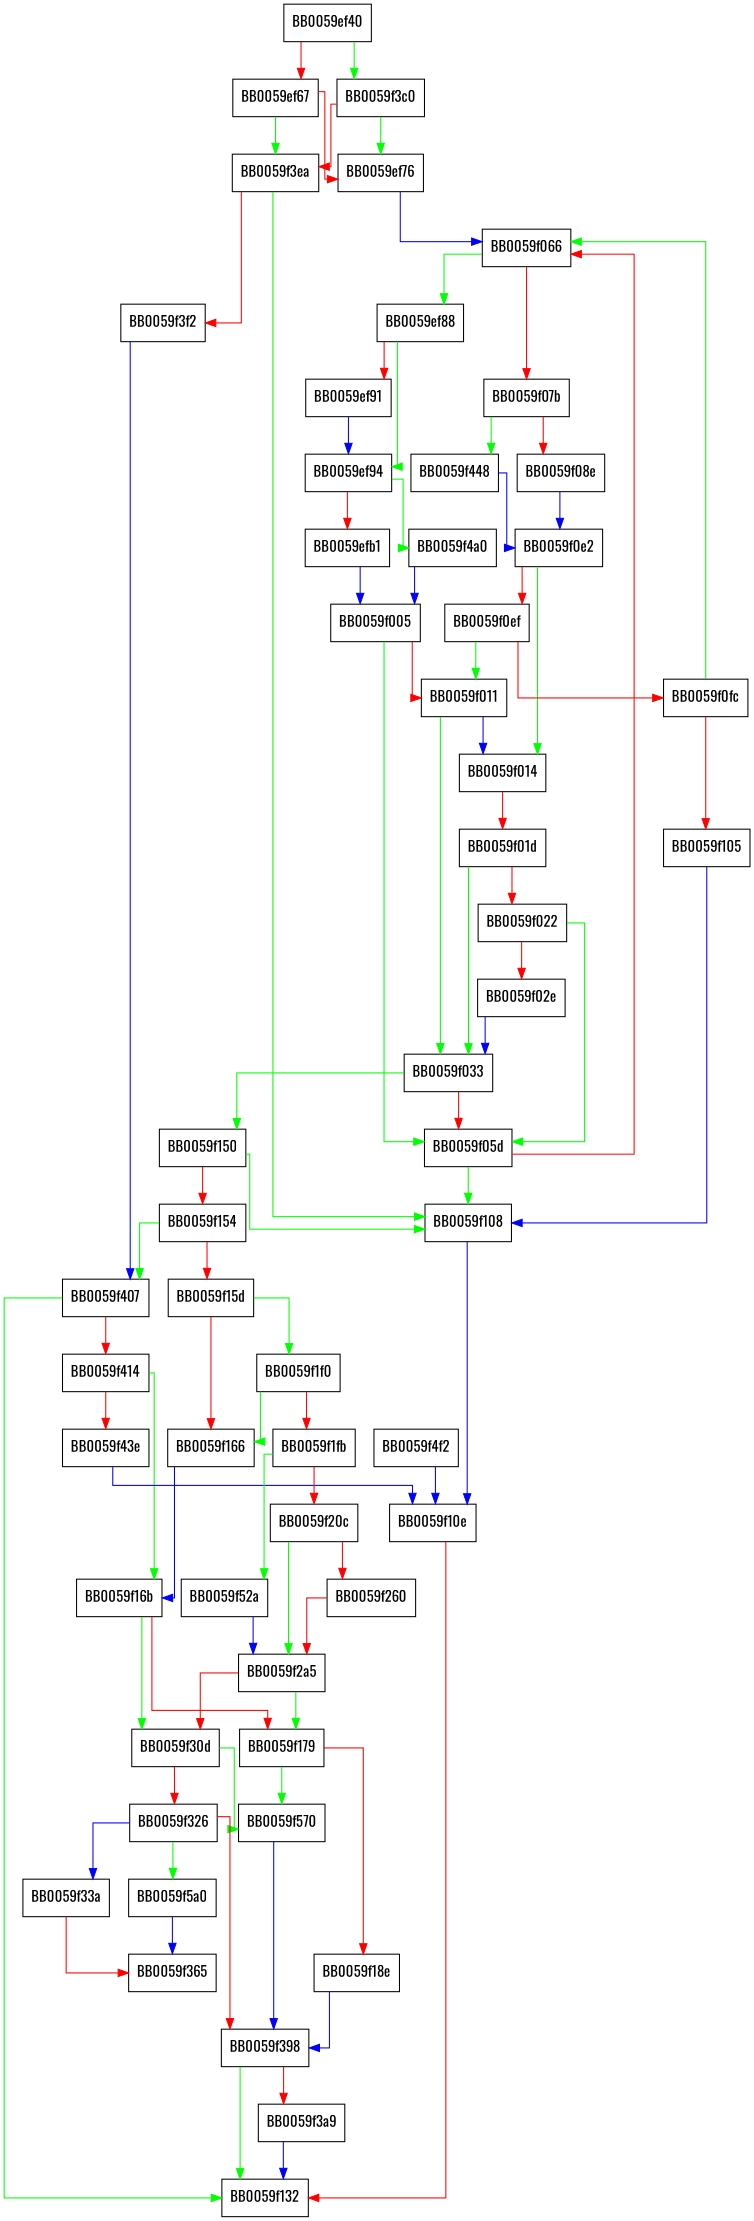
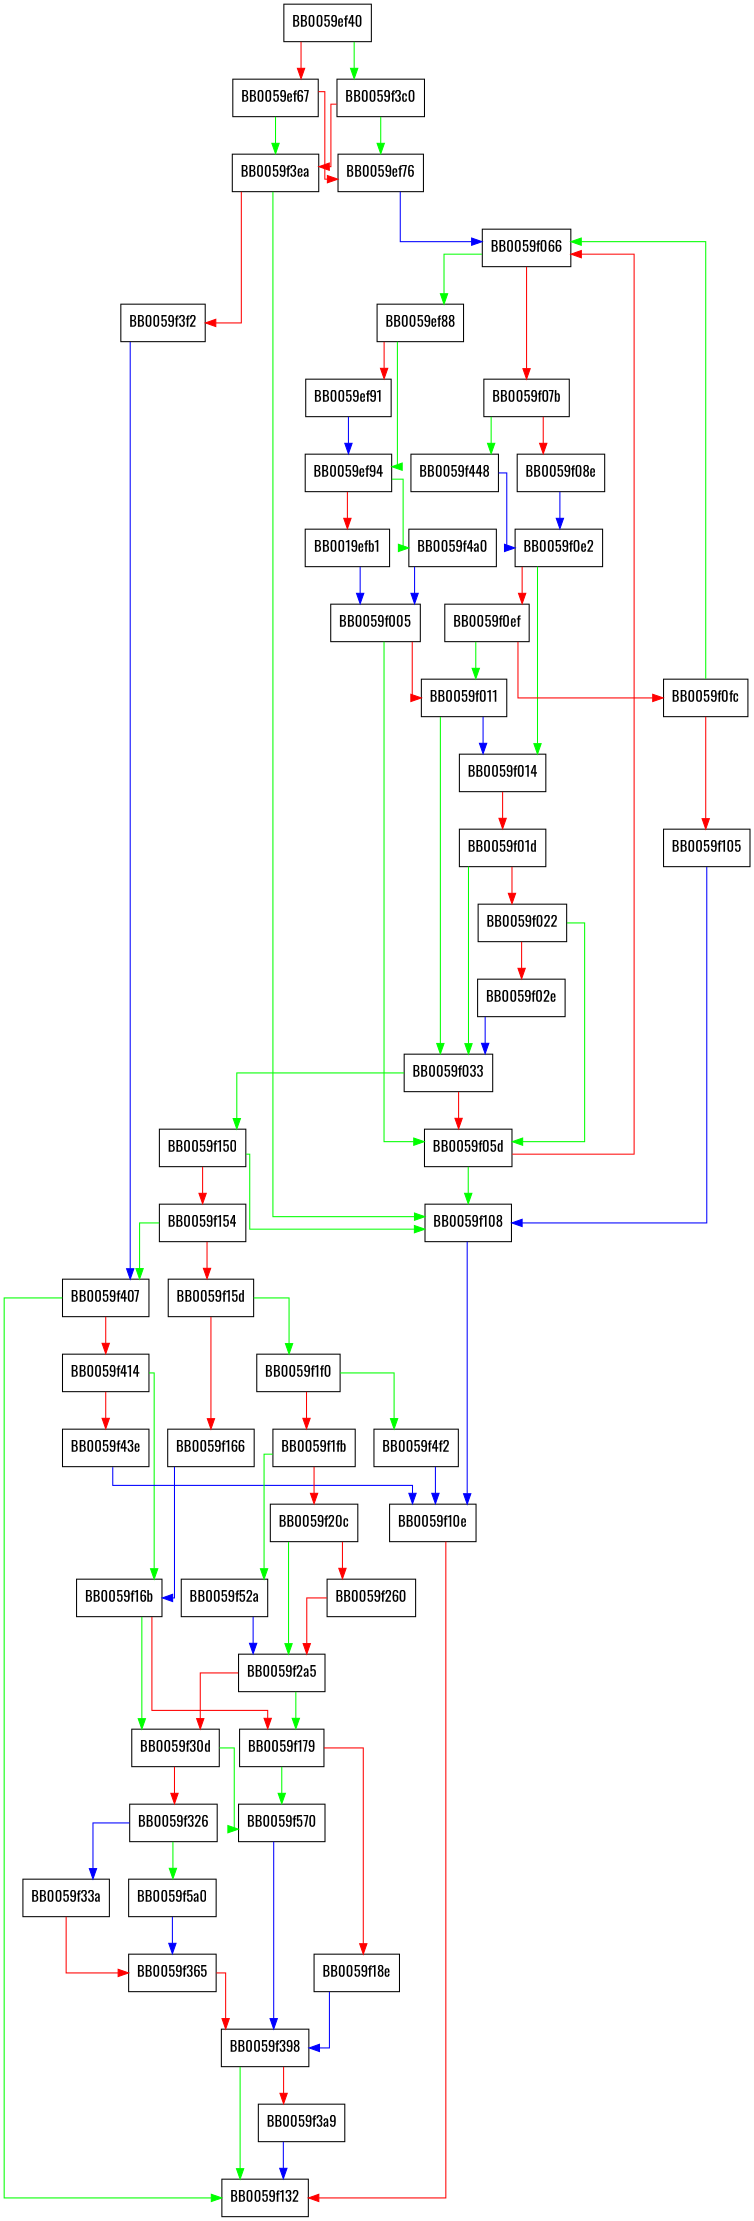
  digraph {
    fontname=Oswald
    splines=ortho
    node [fontname=Oswald shape=box]
    edge [color=red fontname=Oswald]
    BB0059ef40
    BB0059f3c0
    BB0059ef67
    BB0059f3ea
    BB0059ef76
    BB0059f108
    BB0059f3f2
    BB0059f066
    BB0059f10e
    BB0059f407
    BB0059ef88
    BB0059f07b
    BB0059ef94
    BB0059ef91
    BB0059f448
    BB0059f08e
    BB0059f4a0
-   BB0059efb1
+   BB0059efb1 [label=BB0019efb1]
    BB0059f005
    BB0059f05d
    BB0059f011
    BB0059f014
    BB0059f033
    BB0059f01d
    BB0059f150
    BB0059f022
    BB0059f154
    BB0059f02e
    BB0059f15d
    BB0059f132
    BB0059f0e2
    BB0059f0ef
    BB0059f0fc
    BB0059f105
    BB0059f414
    BB0059f1f0
    BB0059f166
    BB0059f16b
    BB0059f43e
    BB0059f4f2
    BB0059f1fb
    BB0059f52a
    BB0059f20c
    BB0059f30d
    BB0059f179
    BB0059f570
    BB0059f326
    BB0059f18e
    BB0059f398
    BB0059f5a0
    BB0059f33a
    BB0059f3a9
    BB0059f2a5
    BB0059f260
    BB0059f365
    BB0059ef40 -> BB0059f3c0 [color=green]
    BB0059ef40 -> BB0059ef67
    BB0059f3c0 -> BB0059f3ea
    BB0059f3c0 -> BB0059ef76 [color=green]
    BB0059ef67 -> BB0059f3ea [color=green]
    BB0059ef67 -> BB0059ef76
    BB0059f3ea -> BB0059f108 [color=green]
    BB0059f3ea -> BB0059f3f2
    BB0059ef76 -> BB0059f066 [color=blue]
    BB0059f108 -> BB0059f10e [color=blue]
    BB0059f3f2 -> BB0059f407 [color=blue]
    BB0059f066 -> BB0059ef88 [color=green]
    BB0059f066 -> BB0059f07b
    BB0059f10e -> BB0059f132
    BB0059f407 -> BB0059f132 [color=green]
    BB0059f407 -> BB0059f414
    BB0059ef88 -> BB0059ef94 [color=green]
    BB0059ef88 -> BB0059ef91
    BB0059f07b -> BB0059f448 [color=green]
    BB0059f07b -> BB0059f08e
    BB0059ef94 -> BB0059f4a0 [color=green]
    BB0059ef94 -> BB0059efb1
    BB0059ef91 -> BB0059ef94 [color=blue]
    BB0059f448 -> BB0059f0e2 [color=blue]
    BB0059f08e -> BB0059f0e2 [color=blue]
    BB0059f4a0 -> BB0059f005 [color=blue]
    BB0059efb1 -> BB0059f005 [color=blue]
    BB0059f005 -> BB0059f05d [color=green]
    BB0059f005 -> BB0059f011
    BB0059f05d -> BB0059f108 [color=green]
    BB0059f05d -> BB0059f066
    BB0059f011 -> BB0059f014 [color=blue]
    BB0059f011 -> BB0059f033 [color=green]
    BB0059f014 -> BB0059f01d
    BB0059f033 -> BB0059f05d
    BB0059f033 -> BB0059f150 [color=green]
    BB0059f01d -> BB0059f033 [color=green]
    BB0059f01d -> BB0059f022
    BB0059f150 -> BB0059f108 [color=green]
    BB0059f150 -> BB0059f154
    BB0059f022 -> BB0059f05d [color=green]
    BB0059f022 -> BB0059f02e
    BB0059f154 -> BB0059f407 [color=green]
    BB0059f154 -> BB0059f15d
    BB0059f02e -> BB0059f033 [color=blue]
    BB0059f15d -> BB0059f1f0 [color=green]
    BB0059f15d -> BB0059f166
    BB0059f0e2 -> BB0059f014 [color=green]
    BB0059f0e2 -> BB0059f0ef
    BB0059f0ef -> BB0059f011 [color=green]
    BB0059f0ef -> BB0059f0fc
    BB0059f0fc -> BB0059f066 [color=green]
    BB0059f0fc -> BB0059f105
    BB0059f105 -> BB0059f108 [color=blue]
    BB0059f414 -> BB0059f16b [color=green]
    BB0059f414 -> BB0059f43e
-   BB0059f1f0 -> BB0059f166 [color=green]
+   BB0059f1f0 -> BB0059f4f2 [color=green]
    BB0059f1f0 -> BB0059f1fb
    BB0059f166 -> BB0059f16b [color=blue]
    BB0059f16b -> BB0059f30d [color=green]
    BB0059f16b -> BB0059f179
    BB0059f43e -> BB0059f10e [color=blue]
    BB0059f4f2 -> BB0059f10e [color=blue]
    BB0059f1fb -> BB0059f52a [color=green]
    BB0059f1fb -> BB0059f20c
    BB0059f52a -> BB0059f2a5 [color=blue]
    BB0059f20c -> BB0059f2a5 [color=green]
    BB0059f20c -> BB0059f260
    BB0059f30d -> BB0059f570 [color=green]
    BB0059f30d -> BB0059f326
    BB0059f179 -> BB0059f570 [color=green]
    BB0059f179 -> BB0059f18e
    BB0059f570 -> BB0059f398 [color=blue]
    BB0059f326 -> BB0059f5a0 [color=green]
    BB0059f326 -> BB0059f33a [color=blue]
    BB0059f18e -> BB0059f398 [color=blue]
    BB0059f398 -> BB0059f132 [color=green]
    BB0059f398 -> BB0059f3a9
    BB0059f5a0 -> BB0059f365 [color=blue]
    BB0059f33a -> BB0059f365
    BB0059f3a9 -> BB0059f132 [color=blue]
    BB0059f2a5 -> BB0059f30d
    BB0059f2a5 -> BB0059f179 [color=green]
    BB0059f260 -> BB0059f2a5
-   BB0059f326 -> BB0059f398
+   BB0059f365 -> BB0059f398
  }
